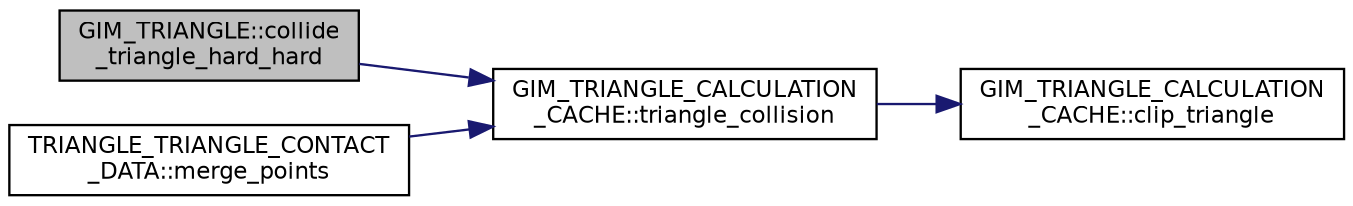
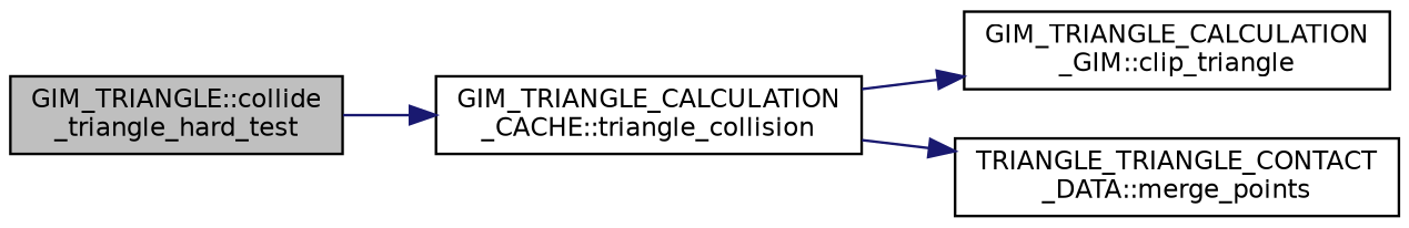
  digraph {
    fontname="DejaVu Sans"
    rankdir=LR
    node [color=black fillcolor=white fontname="DejaVu Sans" fontsize=10 shape=record style=filled]
    edge [color=midnightblue fontname="DejaVu Sans" fontsize=10 labelfontname=Helvetica labelfontsize=10 style=solid]
-   n1 [fillcolor=grey75 fontcolor=black height=0.2 label="GIM_TRIANGLE::collide\l_triangle_hard_hard" width=0.4]
+   n1 [fillcolor=grey75 fontcolor=black height=0.2 label="GIM_TRIANGLE::collide\l_triangle_hard_test" width=0.4]
    n2 [height=0.2 label="GIM_TRIANGLE_CALCULATION\l_CACHE::triangle_collision" width=0.4]
-   n3 [height=0.2 label="GIM_TRIANGLE_CALCULATION\l_CACHE::clip_triangle" width=0.4]
+   n3 [height=0.2 label="GIM_TRIANGLE_CALCULATION\l_GIM::clip_triangle" width=0.4]
    n4 [height=0.2 label="TRIANGLE_TRIANGLE_CONTACT\l_DATA::merge_points" width=0.4]
    n1 -> n2
    n2 -> n3
-   n4 -> n2
+   n2 -> n4
  }
